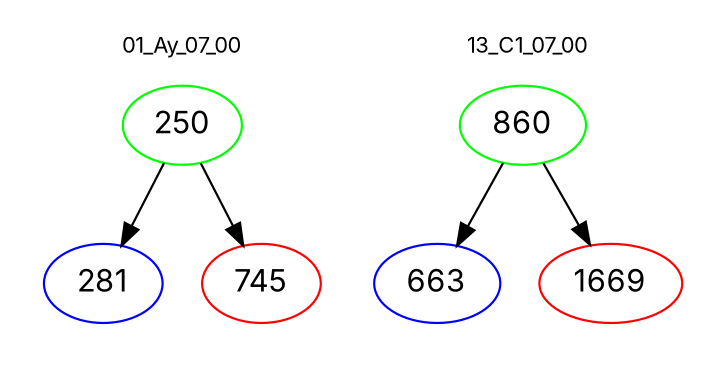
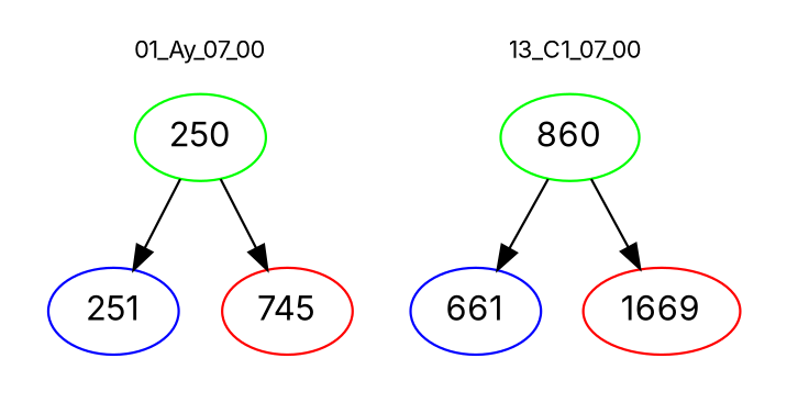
  digraph {
    fontname=Inter
    node [color=green fontname=Inter]
    edge [color=black fontname=Inter]
    n1 [label=250]
-   n2 [color=blue label=281]
+   n2 [color=blue label=251]
    n3 [color=red label=745]
    n4 [label=860]
-   n5 [color=blue label=663]
+   n5 [color=blue label=661]
    n6 [color=red label=1669]
    subgraph cluster_1 {
      color=white
      fontsize=10
      label="01_Ay_07_00"
      n1
      n2
      n3
    }
    subgraph cluster_2 {
      color=white
      fontsize=10
      label="13_C1_07_00"
      n4
      n5
      n6
    }
    n1 -> n2
    n1 -> n3
    n4 -> n5
    n4 -> n6
  }
